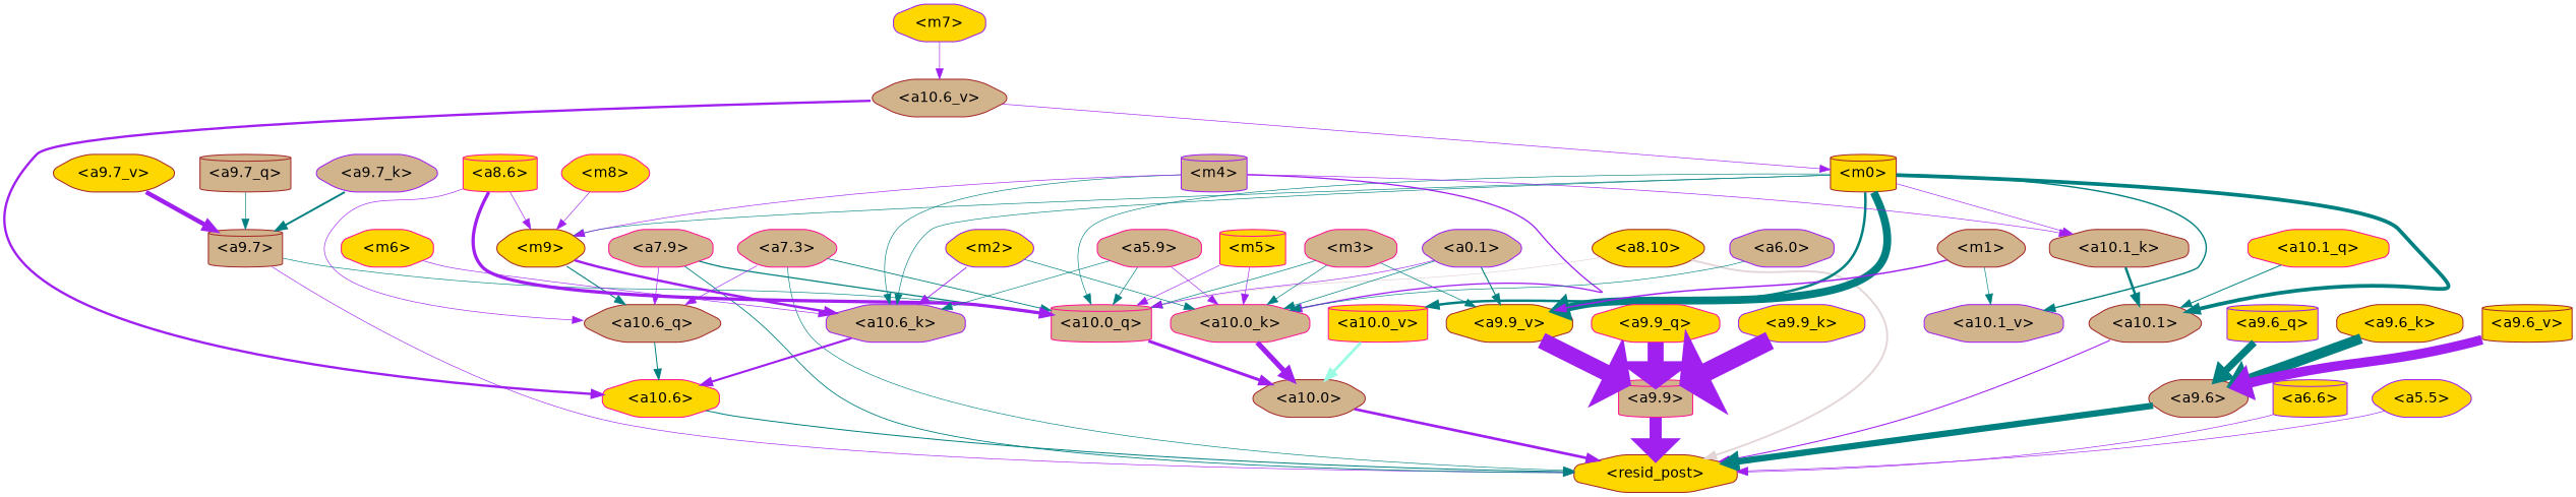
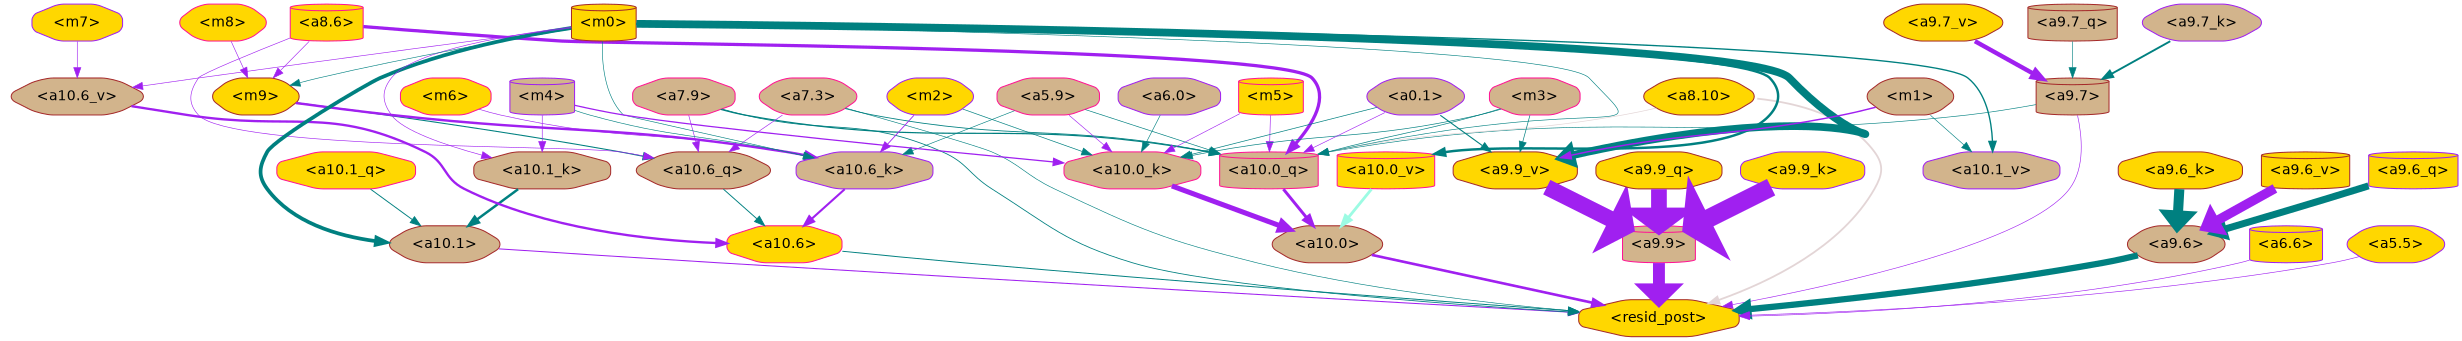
  strict digraph {
    splines=true
    node [color=brown fillcolor=gold fontname=Helvetica shape=octagon style="filled, rounded"]
    edge [color=purple penwidth=0.6]
    "<a10.6>" [color=deeppink]
    "<resid_post>"
    "<a10.1>" [fillcolor=tan shape=hexagon]
    "<a10.0>" [fillcolor=tan shape=hexagon]
    "<a9.9>" [color=deeppink fillcolor=tan shape=cylinder]
    "<a9.7>" [fillcolor=tan shape=cylinder]
    "<a10.0_q>" [color=deeppink fillcolor=tan shape=cylinder]
    "<a9.6>" [fillcolor=tan shape=hexagon]
    "<a8.10>" [shape=hexagon]
    "<a7.9>" [color=deeppink fillcolor=tan]
    "<a10.6_q>" [fillcolor=tan shape=hexagon]
    "<a7.3>" [color=deeppink fillcolor=tan shape=hexagon]
    "<a6.6>" [color=purple shape=cylinder]
    "<a5.5>" [color=purple shape=hexagon]
    "<a9.9_v>"
    "<a10.1_q>" [color=deeppink]
    "<a10.6_k>" [color=purple fillcolor=tan]
    "<a10.1_k>" [fillcolor=tan]
    "<a10.0_k>" [color=deeppink fillcolor=tan]
    "<a10.6_v>" [fillcolor=tan shape=hexagon]
    "<a10.1_v>" [color=purple fillcolor=tan]
    "<a10.0_v>" [color=deeppink shape=cylinder]
    "<m9>" [shape=hexagon]
    "<a8.6>" [color=deeppink shape=cylinder]
    "<m5>" [color=deeppink shape=cylinder]
    "<a5.9>" [color=deeppink fillcolor=tan]
    "<m3>" [color=deeppink fillcolor=tan]
    "<m0>" [shape=cylinder]
    "<a0.1>" [color=purple fillcolor=tan shape=hexagon]
    "<m6>" [color=deeppink]
    "<m4>" [color=purple fillcolor=tan shape=cylinder]
    "<m2>" [color=purple shape=hexagon]
    "<a6.0>" [color=purple fillcolor=tan]
    "<m7>" [color=purple]
    "<m1>" [fillcolor=tan shape=hexagon]
    "<m8>" [color=deeppink shape=hexagon]
-   "<a9.9_q>" [color=deeppink]
+   "<a9.9_q>"
    "<a9.7_q>" [fillcolor=tan shape=cylinder]
    "<a9.6_q>" [color=purple shape=cylinder]
    "<a9.9_k>" [color=purple]
    "<a9.7_k>" [color=purple fillcolor=tan shape=hexagon]
    "<a9.6_k>"
    "<a9.7_v>" [shape=hexagon]
    "<a9.6_v>" [shape=cylinder]
    "<a10.6>" -> "<resid_post>" [color=teal penwidth=0.9498605728149414]
    "<a10.1>" -> "<resid_post>" [penwidth=1.0084514617919922]
    "<a10.0>" -> "<resid_post>" [penwidth=2.5814952850341797]
    "<a9.9>" -> "<resid_post>" [penwidth=11.610888481140137]
    "<a9.7>" -> "<resid_post>"
    "<a9.7>" -> "<a10.0_q>" [color=teal]
    "<a10.0_q>" -> "<a10.0>" [penwidth=2.905670166015625]
    "<a9.6>" -> "<resid_post>" [color=teal penwidth=6.121421813964844]
    "<a8.10>" -> "<resid_post>" [color="#e3d5d6" penwidth=1.7841739654541016]
    "<a8.10>" -> "<a10.0_q>" [color="#e3d5d6" penwidth=0.6612663269042969]
    "<a7.9>" -> "<resid_post>" [color=teal penwidth=0.8109169006347656]
    "<a7.9>" -> "<a10.0_q>" [color=teal penwidth=1.19378662109375]
    "<a7.9>" -> "<a10.6_q>"
    "<a10.6_q>" -> "<a10.6>" [color=teal penwidth=0.9244728088378906]
    "<a7.3>" -> "<resid_post>" [color=teal]
    "<a7.3>" -> "<a10.0_q>" [color=teal penwidth=0.8208656311035156]
    "<a7.3>" -> "<a10.6_q>"
    "<a6.6>" -> "<resid_post>"
    "<a5.5>" -> "<resid_post>"
    "<a9.9_v>" -> "<a9.9>" [penwidth=15.728643417358398]
    "<a10.1_q>" -> "<a10.1>" [color=teal penwidth=0.9268798828125]
    "<a10.6_k>" -> "<a10.6>" [penwidth=2.0319366455078125]
    "<a10.1_k>" -> "<a10.1>" [color=teal penwidth=2.4037628173828125]
    "<a10.0_k>" -> "<a10.0>" [penwidth=4.9319305419921875]
    "<a10.6_v>" -> "<a10.6>" [penwidth=2.290935516357422]
    "<a10.0_v>" -> "<a10.0>" [color="#9cfbe3" penwidth=2.7666168212890625]
    "<m9>" -> "<a10.6_q>" [color=teal penwidth=1.0384025573730469]
    "<m9>" -> "<a10.6_k>" [penwidth=2.371124267578125]
    "<a8.6>" -> "<a10.0_q>" [penwidth=3.1841888427734375]
    "<a8.6>" -> "<a10.6_q>"
    "<a8.6>" -> "<m9>"
    "<m5>" -> "<a10.0_q>"
    "<m5>" -> "<a10.0_k>"
    "<a5.9>" -> "<a10.0_q>" [color=teal penwidth=0.6463394165039062]
    "<a5.9>" -> "<a10.6_k>" [color=teal]
    "<a5.9>" -> "<a10.0_k>"
    "<m3>" -> "<a10.0_q>" [color=teal penwidth=0.6597442626953125]
    "<m3>" -> "<a9.9_v>" [color=teal penwidth=0.6589469909667969]
    "<m3>" -> "<a10.0_k>" [color=teal penwidth=0.6506614685058594]
    "<m0>" -> "<a10.1>" [color=teal penwidth=3.6398468017578125]
    "<m0>" -> "<a10.0_q>" [color=teal]
    "<m0>" -> "<a9.9_v>" [color=teal penwidth=7.537467956542969]
    "<m0>" -> "<a10.6_k>" [color=teal]
    "<m0>" -> "<a10.1_k>"
-   "<a10.6_v>" -> "<m0>"
+   "<m0>" -> "<a10.6_v>"
    "<m0>" -> "<a10.1_v>" [color=teal penwidth=1.3360328674316406]
    "<m0>" -> "<a10.0_v>" [color=teal penwidth=2.4083595275878906]
    "<m0>" -> "<m9>" [color=teal]
    "<a0.1>" -> "<a10.0_q>"
    "<a0.1>" -> "<a9.9_v>" [color=teal penwidth=1.062591552734375]
    "<a0.1>" -> "<a10.0_k>" [color=teal penwidth=0.6768684387207031]
    "<m6>" -> "<a10.6_k>"
    "<m4>" -> "<a10.6_k>" [color=teal]
    "<m4>" -> "<a10.1_k>"
    "<m4>" -> "<a10.0_k>" [penwidth=1.230804443359375]
-   "<m4>" -> "<m9>"
    "<m2>" -> "<a10.6_k>" [penwidth=0.8380241394042969]
    "<m2>" -> "<a10.0_k>" [color=teal penwidth=0.6622200012207031]
    "<a6.0>" -> "<a10.0_k>" [color=teal]
    "<m7>" -> "<a10.6_v>"
    "<m1>" -> "<a9.9_v>" [penwidth=1.4082679748535156]
    "<m1>" -> "<a10.1_v>" [color=teal]
    "<m8>" -> "<m9>"
    "<a9.9_q>" -> "<a9.9>" [penwidth=15.310546875]
    "<a9.7_q>" -> "<a9.7>" [color=teal]
    "<a9.6_q>" -> "<a9.6>" [color=teal penwidth=6.823722839355469]
    "<a9.9_k>" -> "<a9.9>" [penwidth=17.953022003173828]
    "<a9.7_k>" -> "<a9.7>" [color=teal penwidth=1.85101318359375]
    "<a9.6_k>" -> "<a9.6>" [color=teal penwidth=9.787818908691406]
    "<a9.7_v>" -> "<a9.7>" [penwidth=4.305488586425781]
    "<a9.6_v>" -> "<a9.6>" [penwidth=9.212547302246094]
  }
